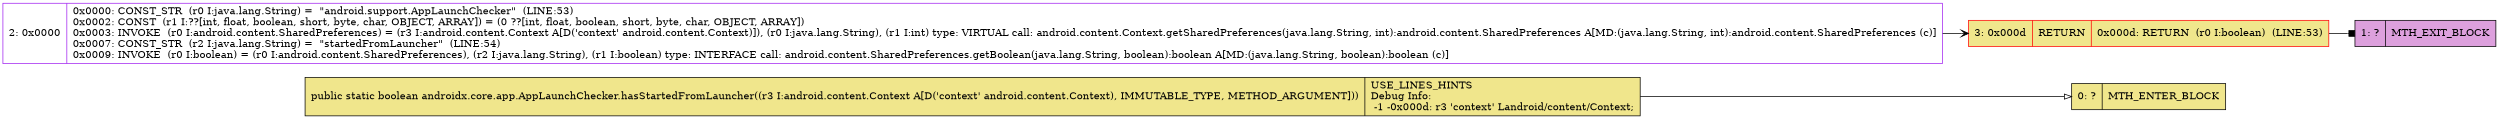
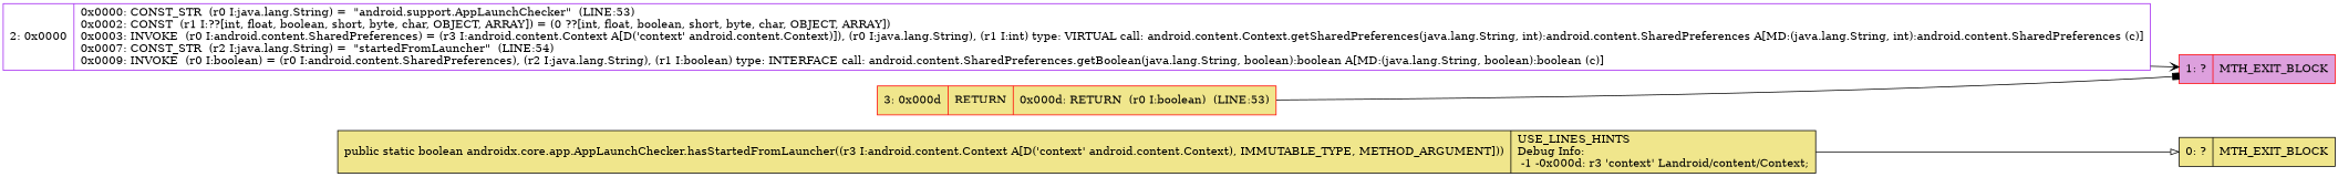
  digraph {
    rankdir=LR
    node [color=black fillcolor=khaki shape=record style=filled]
-   n1 [label="{0\:\ ?|MTH_ENTER_BLOCK\l}"]
+   n1 [label="{0\:\ ?|MTH_EXIT_BLOCK\l}"]
    n2 [color=purple fillcolor=white label="{2\:\ 0x0000|0x0000: CONST_STR  (r0 I:java.lang.String) =  \"android.support.AppLaunchChecker\"  (LINE:53)\l0x0002: CONST  (r1 I:??[int, float, boolean, short, byte, char, OBJECT, ARRAY]) = (0 ??[int, float, boolean, short, byte, char, OBJECT, ARRAY]) \l0x0003: INVOKE  (r0 I:android.content.SharedPreferences) = (r3 I:android.content.Context A[D('context' android.content.Context)]), (r0 I:java.lang.String), (r1 I:int) type: VIRTUAL call: android.content.Context.getSharedPreferences(java.lang.String, int):android.content.SharedPreferences A[MD:(java.lang.String, int):android.content.SharedPreferences (c)]\l0x0007: CONST_STR  (r2 I:java.lang.String) =  \"startedFromLauncher\"  (LINE:54)\l0x0009: INVOKE  (r0 I:boolean) = (r0 I:android.content.SharedPreferences), (r2 I:java.lang.String), (r1 I:boolean) type: INTERFACE call: android.content.SharedPreferences.getBoolean(java.lang.String, boolean):boolean A[MD:(java.lang.String, boolean):boolean (c)]\l}"]
    n3 [color=red label="{3\:\ 0x000d|RETURN\l|0x000d: RETURN  (r0 I:boolean)  (LINE:53)\l}"]
-   n4 [fillcolor=plum label="{1\:\ ?|MTH_EXIT_BLOCK\l}"]
+   n4 [color=red fillcolor=plum label="{1\:\ ?|MTH_EXIT_BLOCK\l}"]
    n5 [label="{public static boolean androidx.core.app.AppLaunchChecker.hasStartedFromLauncher((r3 I:android.content.Context A[D('context' android.content.Context), IMMUTABLE_TYPE, METHOD_ARGUMENT]))  | USE_LINES_HINTS\lDebug Info:\l  \-1 \-0x000d: r3 'context' Landroid\/content\/Context;\l}"]
-   n2 -> n3 [arrowhead=vee]
+   n2 -> n4 [arrowhead=vee]
    n3 -> n4 [arrowhead=box]
    n5 -> n1 [arrowhead=onormal]
  }
